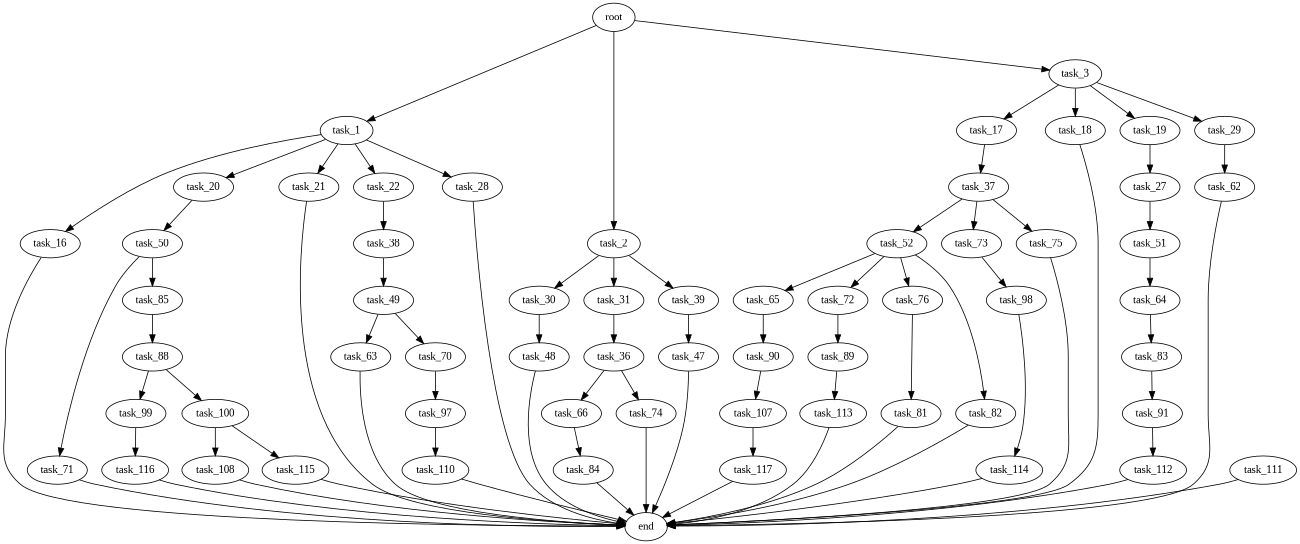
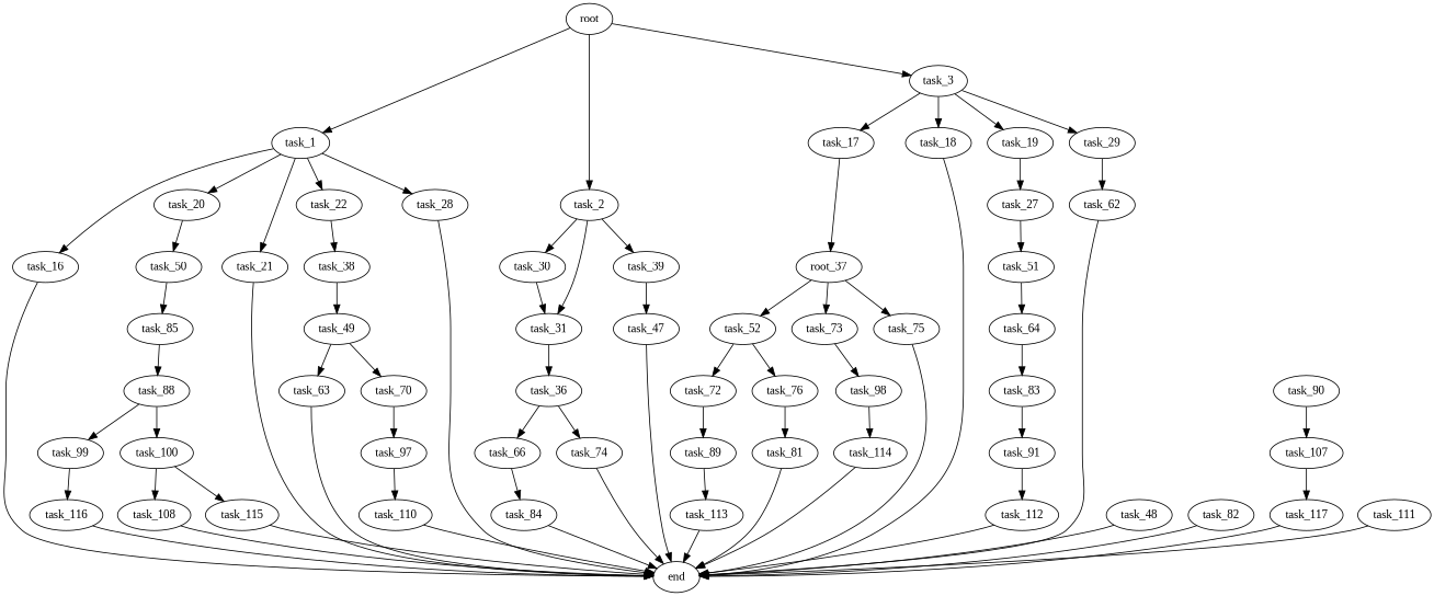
  digraph {
    fontname="Liberation Serif"
    node [fontname="Liberation Serif"]
    edge [fontname="Liberation Serif"]
    root
    task_1
    task_2
    task_3
    task_16
    task_20
    task_21
    task_22
    task_28
    task_30
    task_31
    task_39
    task_17
    task_18
    task_19
    task_29
    end
    task_50
    task_38
    task_48
    task_36
    task_47
-   task_37
+   task_37 [label=root_37]
    task_27
    task_62
-   task_71
    task_85
    task_49
    task_66
    task_74
    task_52
    task_73
    task_75
    task_51
-   task_65
    task_72
    task_76
    task_82
    task_98
    task_64
    task_88
    task_63
    task_70
    task_83
    task_84
    task_90
    task_89
    task_81
    task_114
    task_97
    task_110
    task_99
    task_100
    task_91
    task_107
    task_113
    task_112
    task_117
    task_111
    task_116
    task_108
    task_115
    root -> task_1
    root -> task_2
    root -> task_3
    task_1 -> task_16
    task_1 -> task_20
    task_1 -> task_21
    task_1 -> task_22
    task_1 -> task_28
    task_2 -> task_30
    task_2 -> task_31
    task_2 -> task_39
    task_3 -> task_17
    task_3 -> task_18
    task_3 -> task_19
    task_3 -> task_29
    task_16 -> end
    task_20 -> task_50
    task_21 -> end
    task_22 -> task_38
    task_28 -> end
-   task_30 -> task_48
+   task_30 -> task_31
    task_31 -> task_36
    task_39 -> task_47
    task_17 -> task_37
    task_18 -> end
    task_19 -> task_27
    task_29 -> task_62
-   task_50 -> task_71
    task_50 -> task_85
    task_38 -> task_49
    task_48 -> end
    task_36 -> task_66
    task_36 -> task_74
    task_47 -> end
    task_37 -> task_52
    task_37 -> task_73
    task_37 -> task_75
    task_27 -> task_51
    task_62 -> end
-   task_71 -> end
    task_85 -> task_88
    task_49 -> task_63
    task_49 -> task_70
    task_66 -> task_84
    task_74 -> end
-   task_52 -> task_65
    task_52 -> task_72
    task_52 -> task_76
-   task_52 -> task_82
    task_73 -> task_98
    task_75 -> end
    task_51 -> task_64
-   task_65 -> task_90
    task_72 -> task_89
    task_76 -> task_81
    task_82 -> end
    task_98 -> task_114
    task_64 -> task_83
    task_88 -> task_99
    task_88 -> task_100
    task_63 -> end
    task_70 -> task_97
    task_83 -> task_91
    task_84 -> end
    task_90 -> task_107
    task_89 -> task_113
    task_81 -> end
    task_114 -> end
    task_97 -> task_110
    task_110 -> end
    task_99 -> task_116
    task_100 -> task_108
    task_100 -> task_115
    task_91 -> task_112
    task_107 -> task_117
    task_113 -> end
    task_112 -> end
    task_117 -> end
    task_111 -> end
    task_116 -> end
    task_108 -> end
    task_115 -> end
  }
